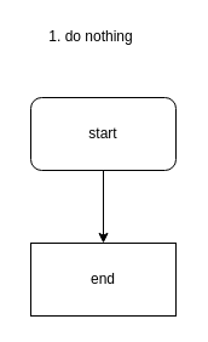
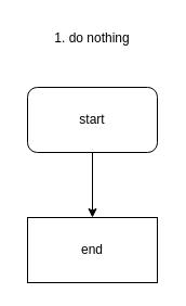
  <mxCell id="0" />
  <mxCell id="1" parent="0" />
  <mxCell id="2" value="" style="edgeStyle=orthogonalEdgeStyle;rounded=0;orthogonalLoop=1;jettySize=auto;html=1;" edge="1" parent="1" target="3"><mxGeometry relative="1" as="geometry"><mxPoint x="85" y="140" as="sourcePoint" /><Array as="points"><mxPoint x="85" y="240" /><mxPoint x="85" y="240" /></Array></mxGeometry></mxCell>
  <mxCell id="3" value="end" style="whiteSpace=wrap;html=1;rounded=0;" vertex="1" parent="1"><mxGeometry x="25" y="200" width="120" height="60" as="geometry" /></mxCell>
  <mxCell id="4" value="start" style="rounded=1;whiteSpace=wrap;html=1;" vertex="1" parent="1"><mxGeometry x="25" y="80" width="120" height="60" as="geometry" /></mxCell>
- <mxCell id="5" value="1. do nothing" style="text;html=1;align=center;verticalAlign=middle;whiteSpace=wrap;rounded=0;" vertex="1" parent="1"><mxGeometry x="10" y="15" width="130" height="30" as="geometry" /></mxCell>
+ <mxCell id="5" value="1. do nothing" style="text;html=1;align=center;verticalAlign=middle;whiteSpace=wrap;rounded=0;" vertex="1" parent="1"><mxGeometry x="20" y="20" width="130" height="30" as="geometry" /></mxCell>
